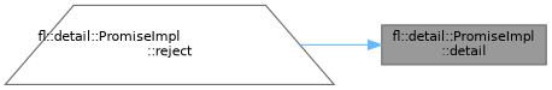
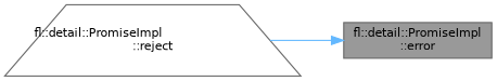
  digraph {
    rankdir=RL
    node [fontname=Helvetica fontsize=10 style=filled]
-   n1 [color=gray40 fillcolor=grey60 fontcolor=black height=0.2 label="fl::detail::PromiseImpl\l::detail" shape=box width=0.4]
+   n1 [color=gray40 fillcolor=grey60 fontcolor=black height=0.2 label="fl::detail::PromiseImpl\l::error" shape=box width=0.4]
    n2 [color=grey40 fillcolor=white height=0.2 label="fl::detail::PromiseImpl\l::reject" shape=trapezium width=0.4]
    n1 -> n2 [color=steelblue1 dir=back fontname=Helvetica fontsize=10 labelfontname=Helvetica labelfontsize=10 style=solid]
  }
